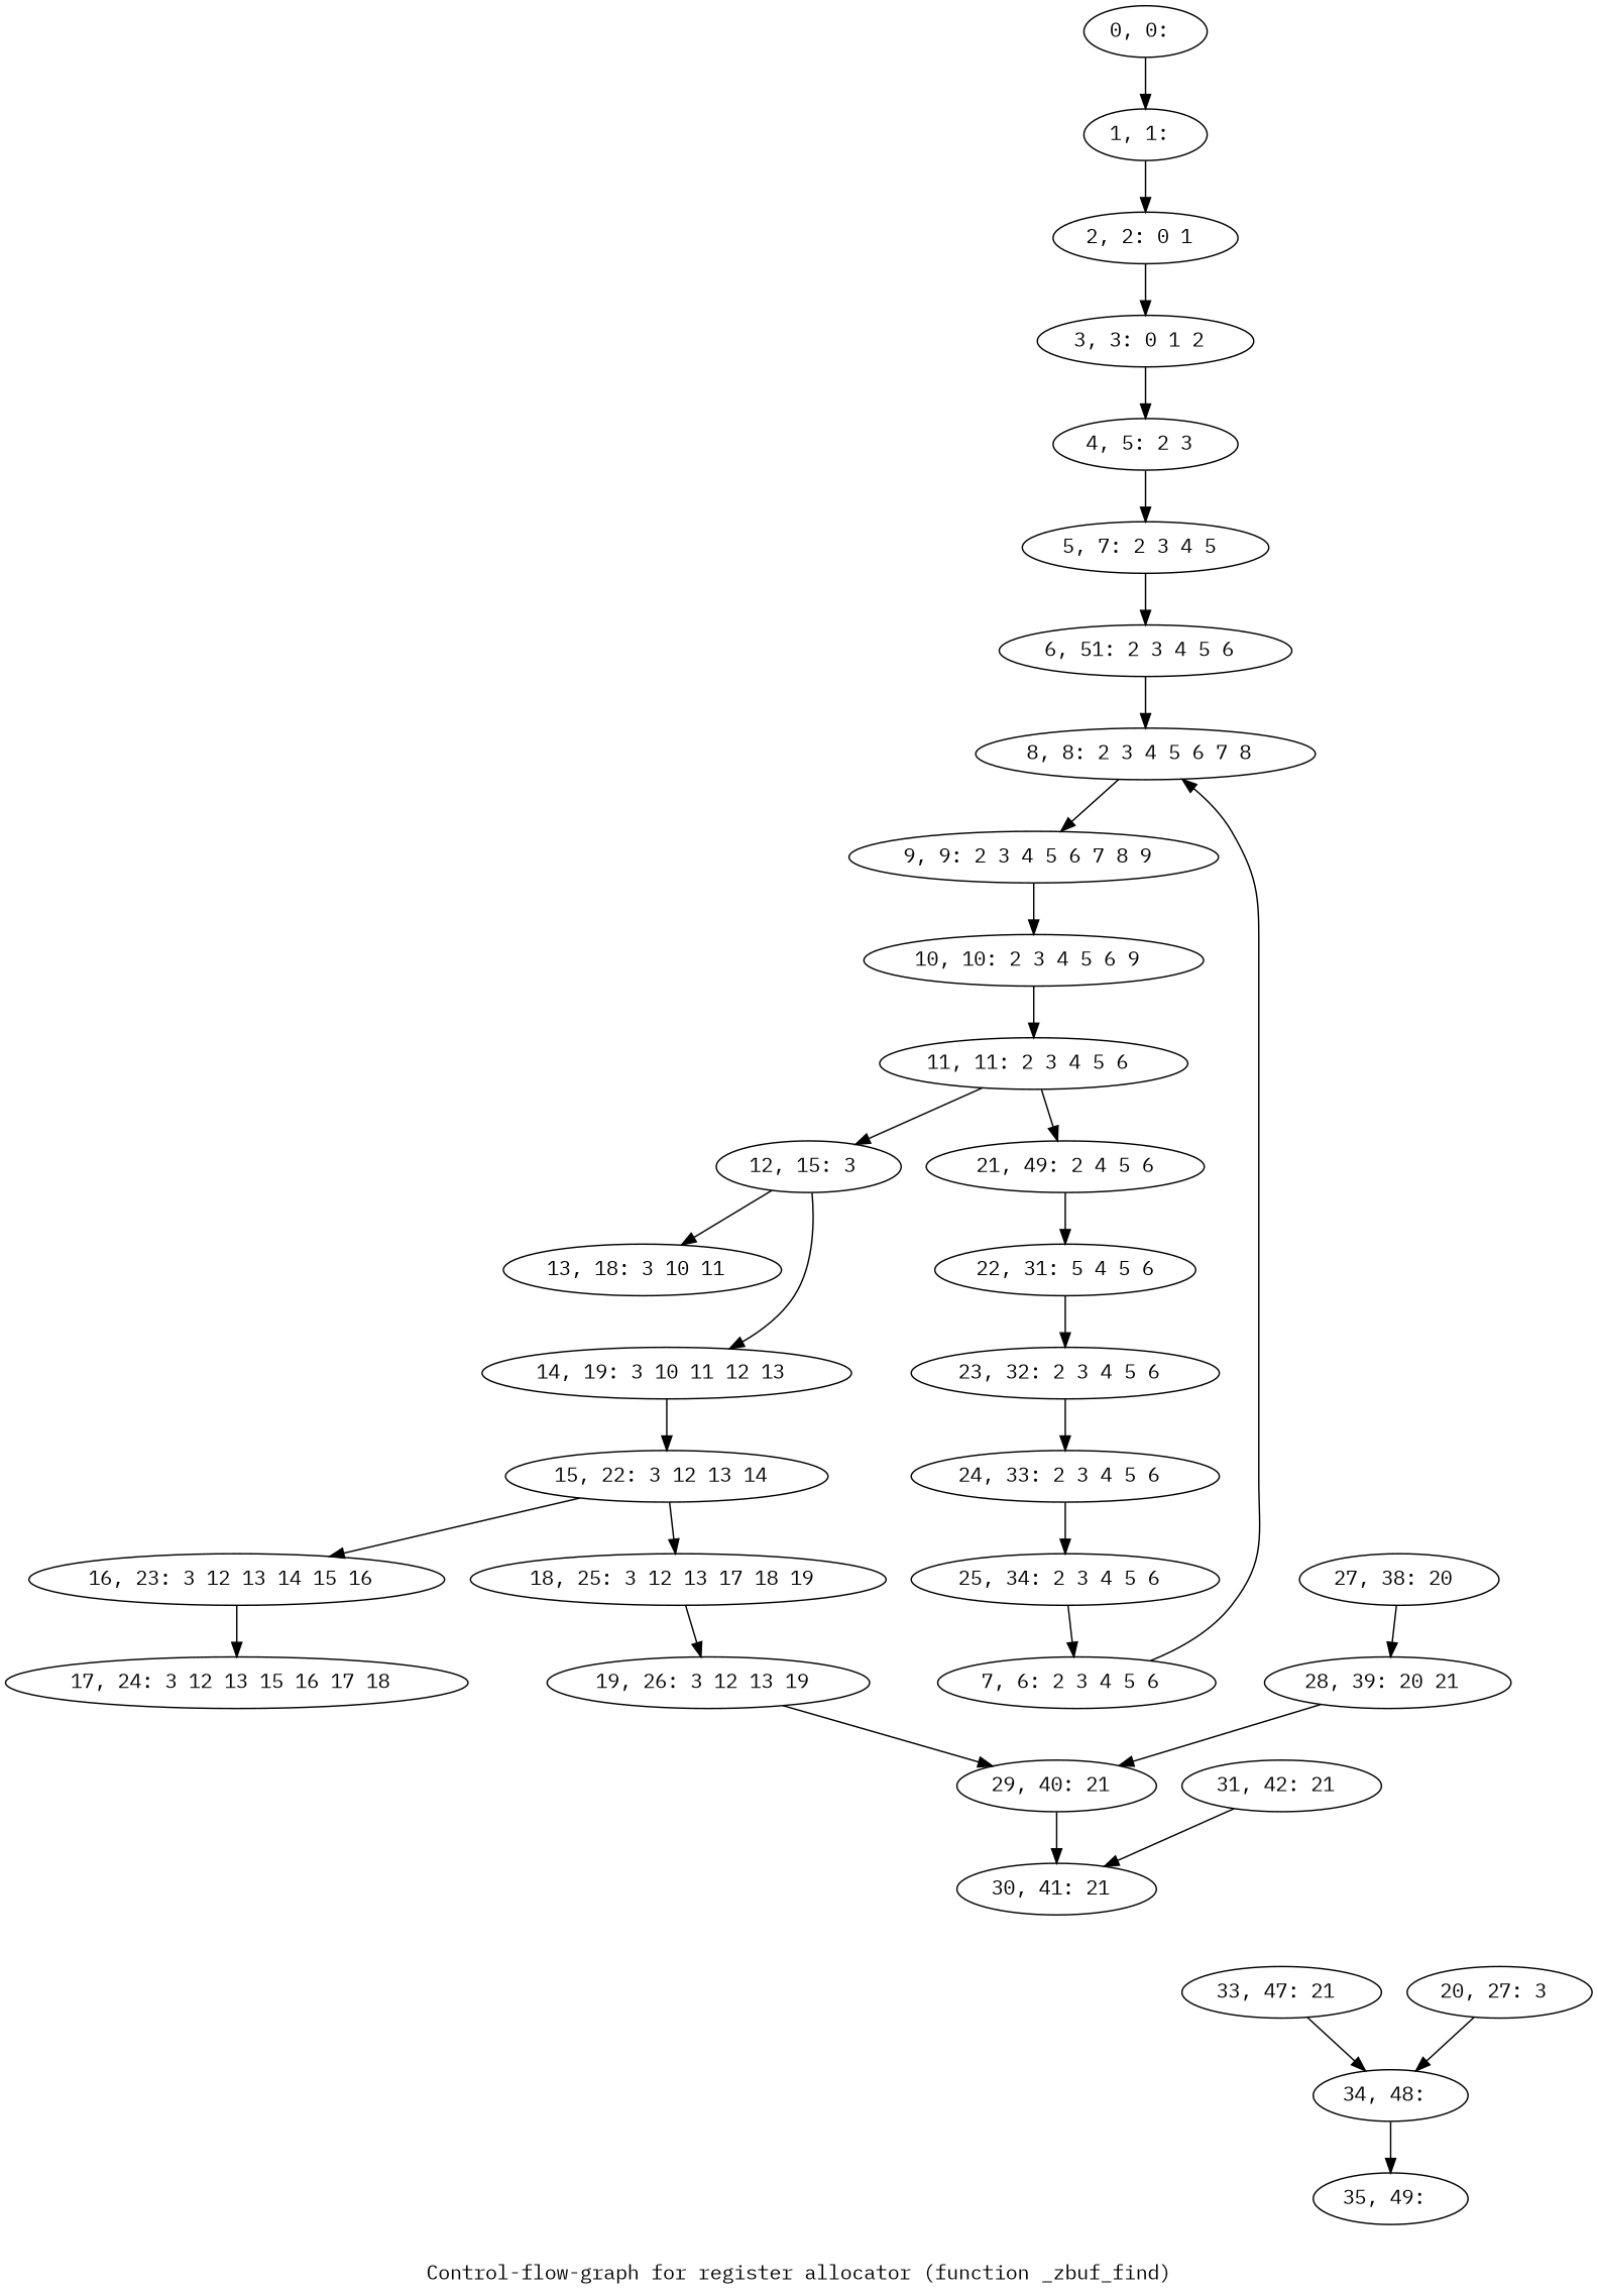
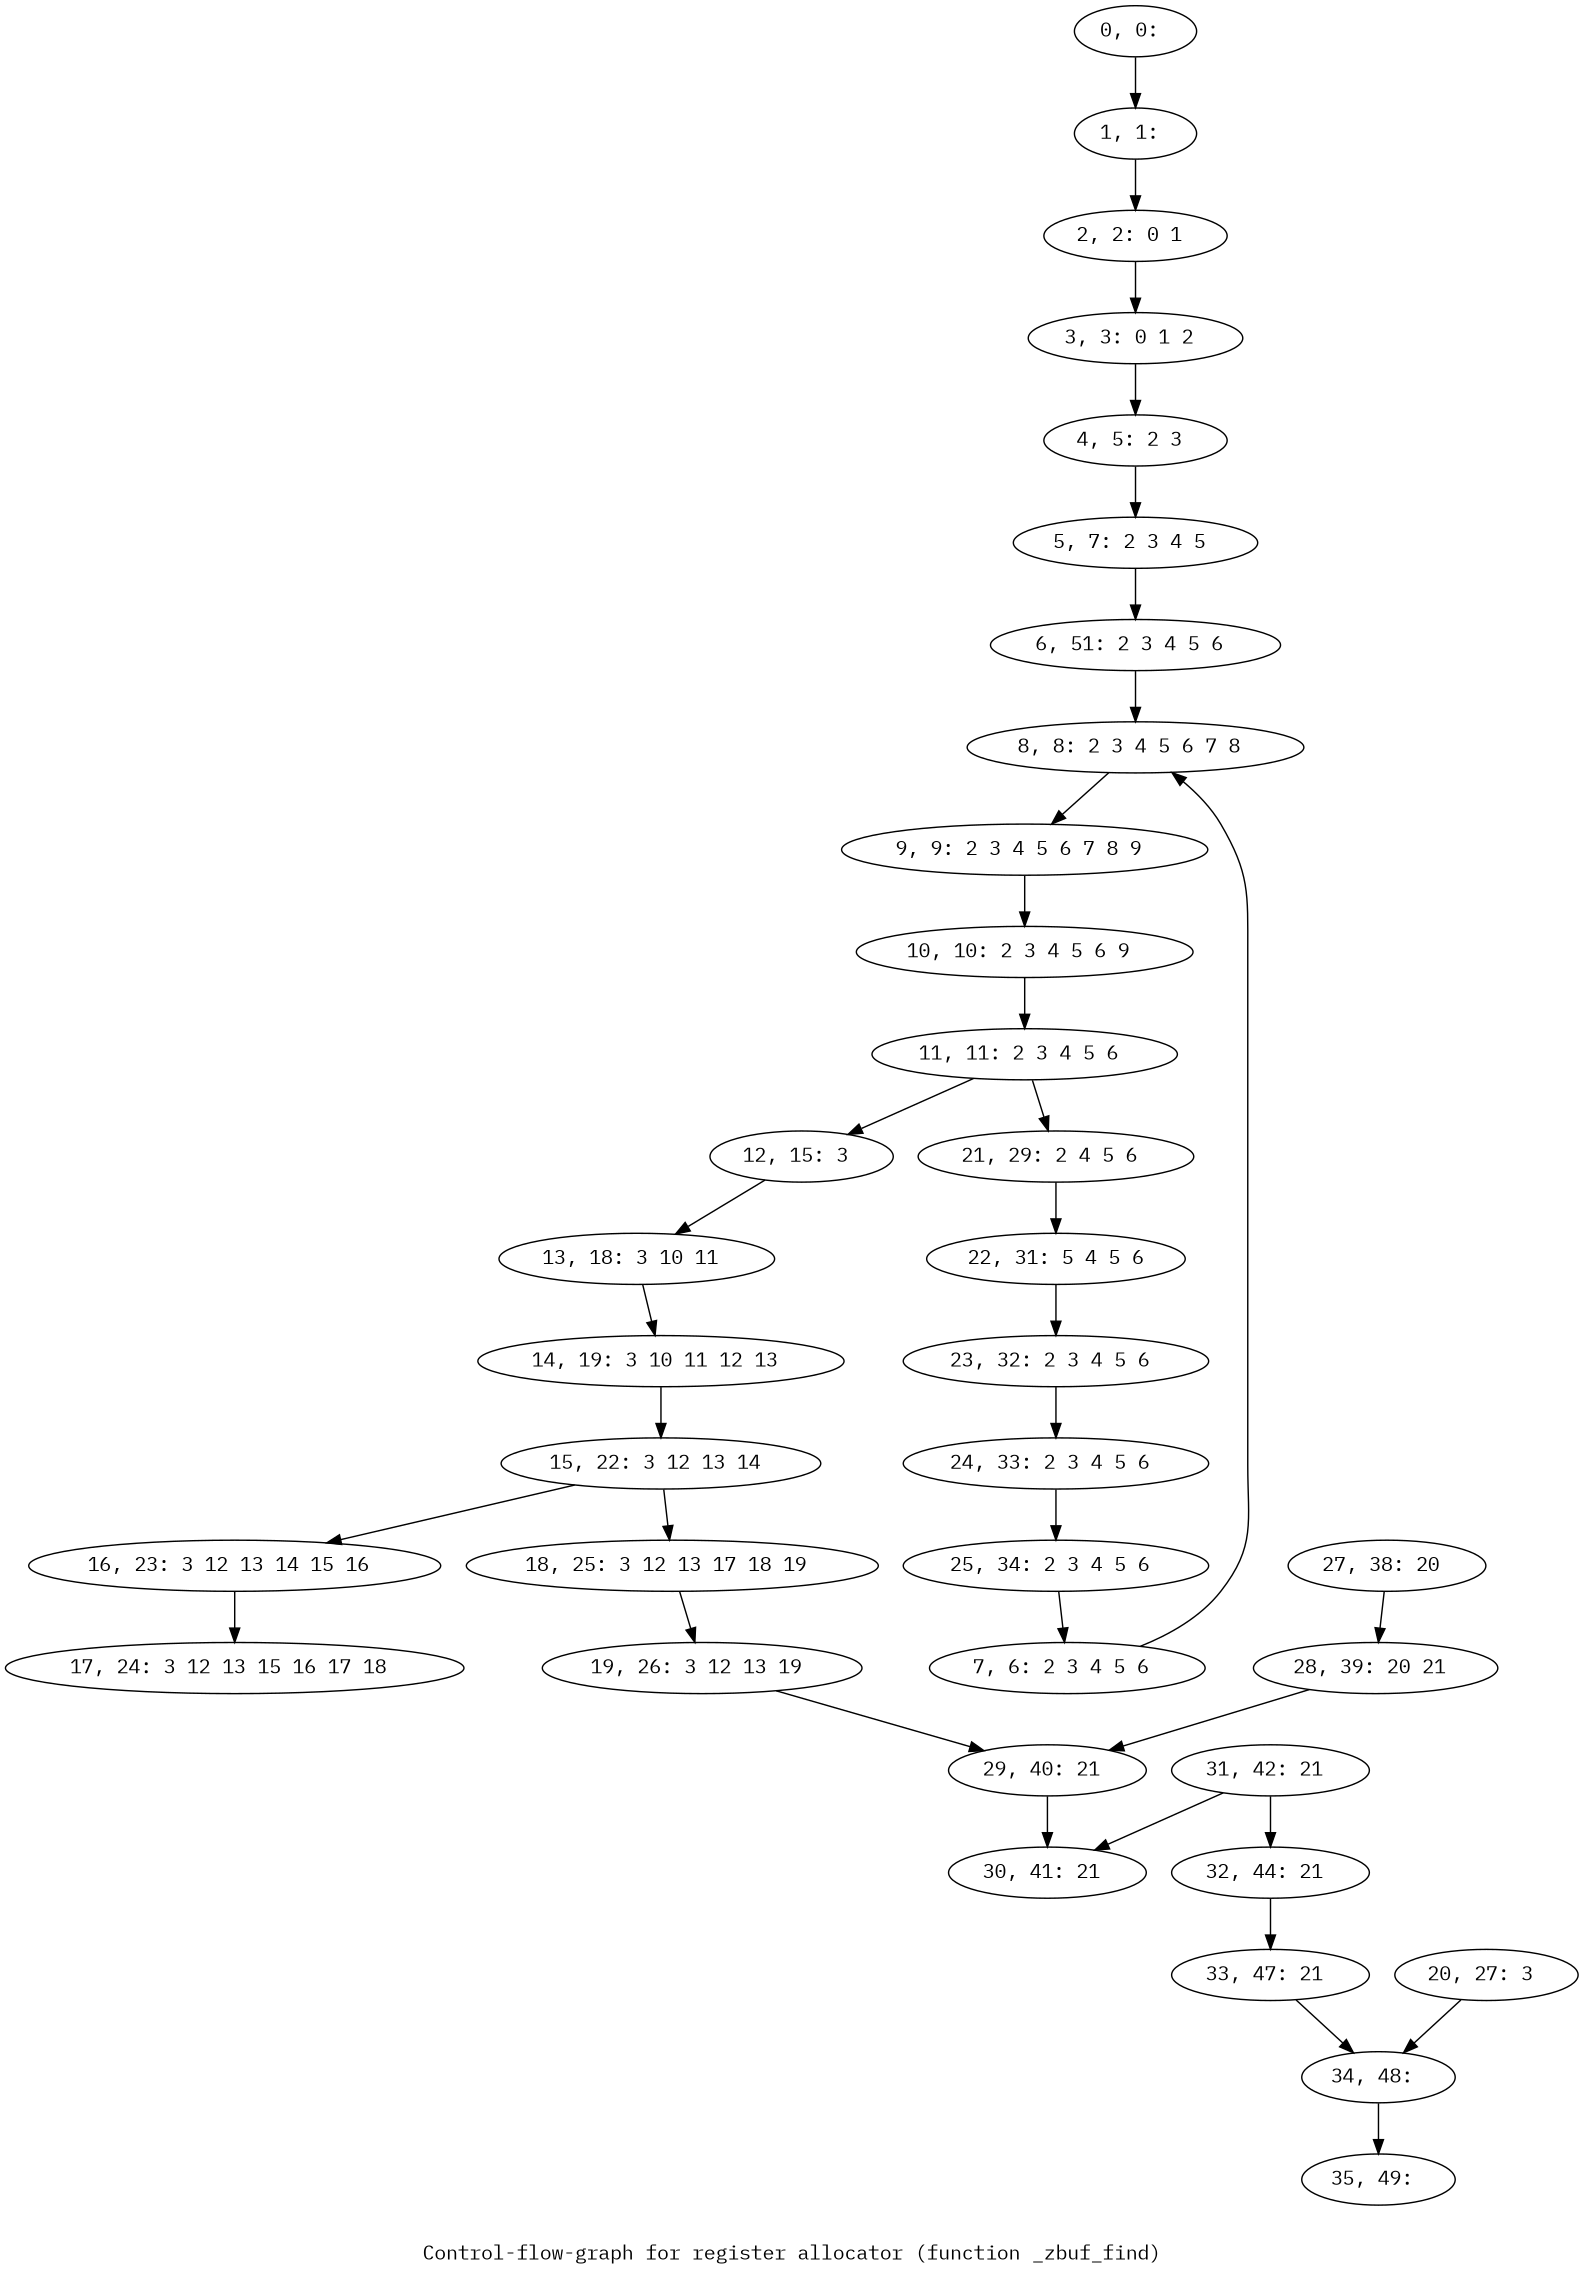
  digraph {
    fontname="IBM Plex Mono"
    label="Control-flow-graph for register allocator (function _zbuf_find)"
    node [fontname="IBM Plex Mono"]
    edge [fontname="IBM Plex Mono"]
    n1 [label="0, 0: "]
    n2 [label="1, 1: "]
    n3 [label="2, 2: 0 1 "]
    n4 [label="3, 3: 0 1 2 "]
    n5 [label="4, 5: 2 3 "]
    n6 [label="5, 7: 2 3 4 5 "]
    n7 [label="6, 51: 2 3 4 5 6 "]
    n8 [label="8, 8: 2 3 4 5 6 7 8 "]
    n9 [label="7, 6: 2 3 4 5 6 "]
    n10 [label="9, 9: 2 3 4 5 6 7 8 9 "]
    n11 [label="10, 10: 2 3 4 5 6 9 "]
    n12 [label="11, 11: 2 3 4 5 6 "]
    n13 [label="12, 15: 3 "]
-   n14 [label="21, 49: 2 4 5 6"]
+   n14 [label="21, 29: 2 4 5 6 "]
    n15 [label="13, 18: 3 10 11 "]
    n16 [label="22, 31: 5 4 5 6"]
    n17 [label="14, 19: 3 10 11 12 13 "]
    n18 [label="15, 22: 3 12 13 14 "]
    n19 [label="16, 23: 3 12 13 14 15 16 "]
    n20 [label="18, 25: 3 12 13 17 18 19 "]
    n21 [label="17, 24: 3 12 13 15 16 17 18 "]
    n22 [label="19, 26: 3 12 13 19 "]
    n23 [label="29, 40: 21 "]
    n24 [label="20, 27: 3 "]
    n25 [label="34, 48: "]
    n26 [label="35, 49: "]
    n27 [label="23, 32: 2 3 4 5 6 "]
    n28 [label="24, 33: 2 3 4 5 6 "]
    n29 [label="25, 34: 2 3 4 5 6 "]
    n30 [label="27, 38: 20 "]
    n31 [label="28, 39: 20 21 "]
    n32 [label="30, 41: 21 "]
    n33 [label="31, 42: 21 "]
+   n34 [label="32, 44: 21 "]
    n35 [label="33, 47: 21 "]
    n1 -> n2
    n2 -> n3
    n3 -> n4
    n4 -> n5
    n5 -> n6
    n6 -> n7
    n7 -> n8
    n8 -> n10
    n9 -> n8
    n10 -> n11
    n11 -> n12
    n12 -> n13
    n12 -> n14
    n13 -> n15
    n14 -> n16
-   n13 -> n17
+   n15 -> n17
    n16 -> n27
    n17 -> n18
    n18 -> n19
    n18 -> n20
    n19 -> n21
    n20 -> n22
    n22 -> n23
    n23 -> n32
    n24 -> n25
    n25 -> n26
    n27 -> n28
    n28 -> n29
    n29 -> n9
    n30 -> n31
    n31 -> n23
    n33 -> n32
+   n33 -> n34
+   n34 -> n35
    n35 -> n25
  }
